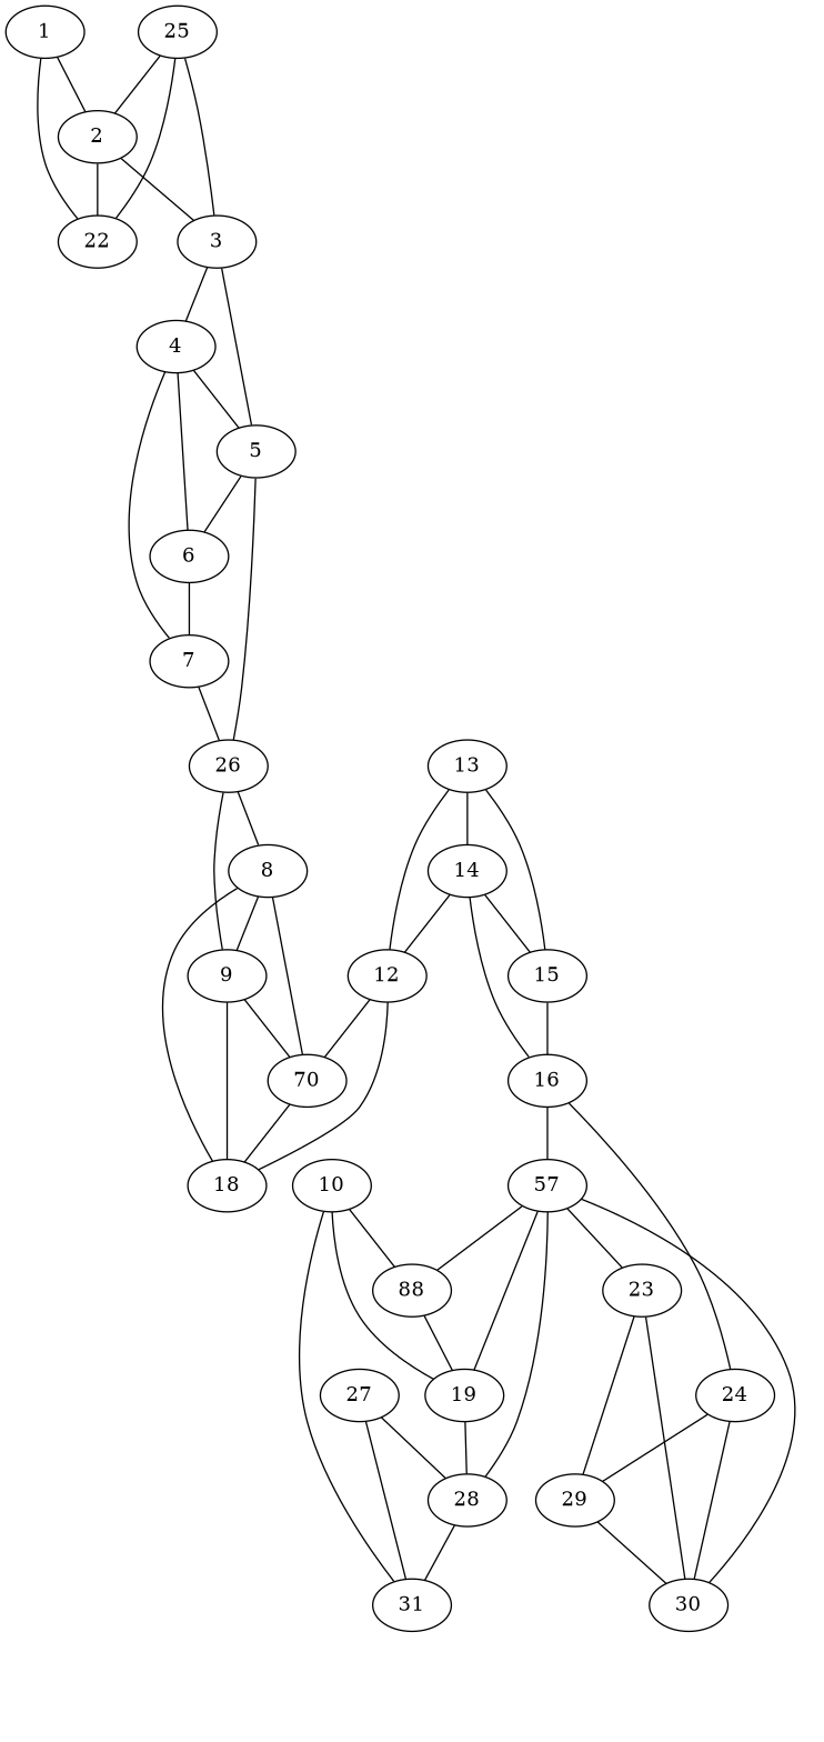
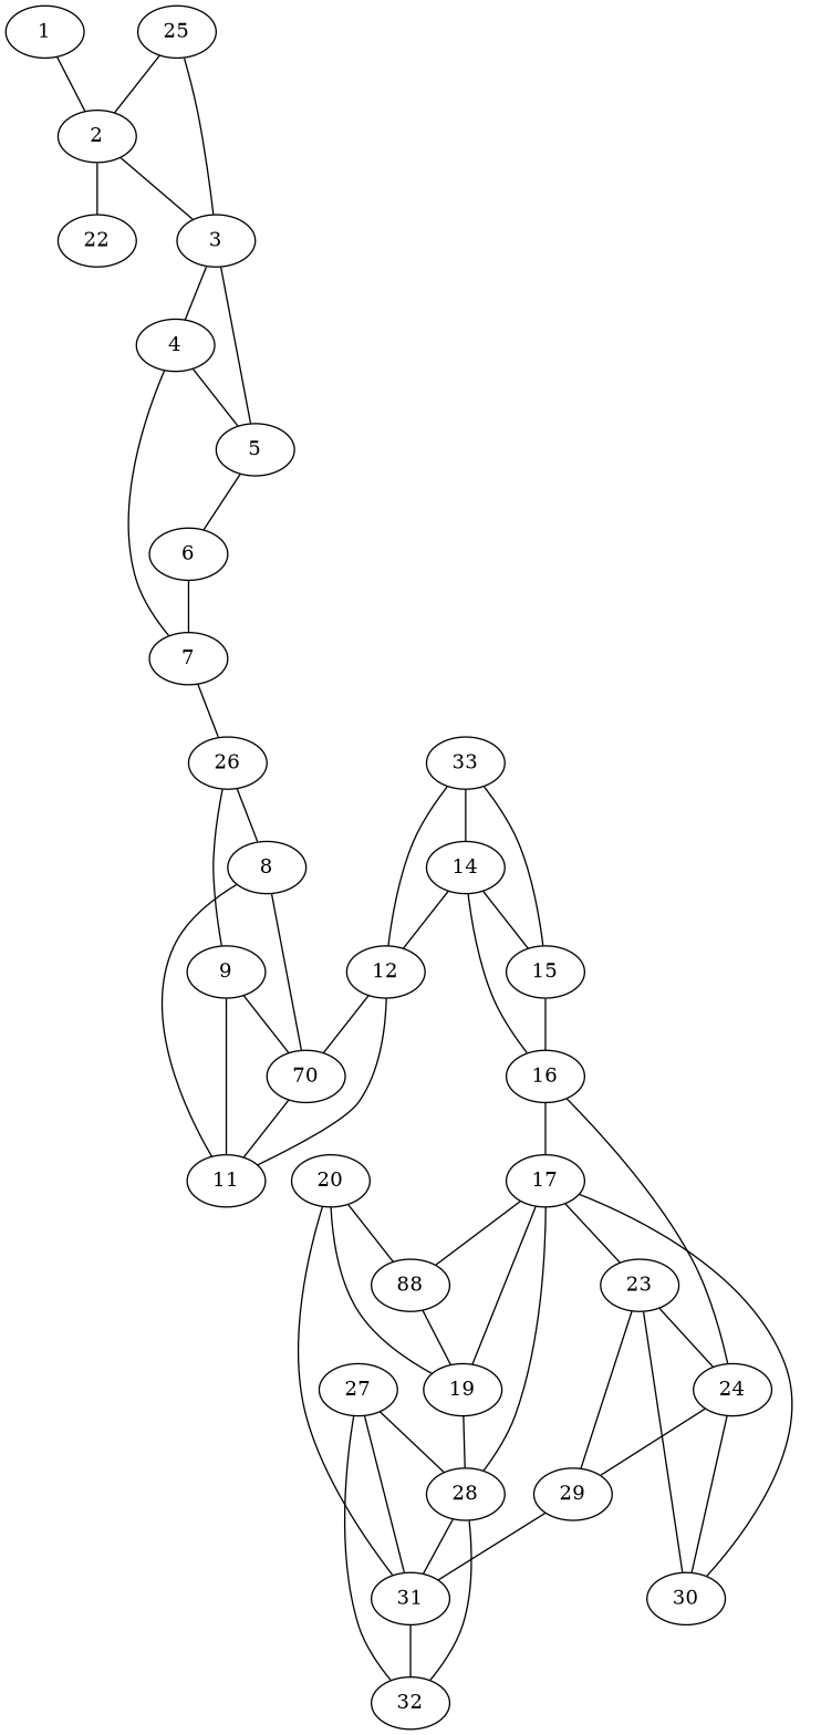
  graph {
    node [aaLength=3 type=0]
    edge [distance0=19.0 frequency=1 type0=1]
    1 [aaLength=10 sequence=EFAKLRATNP]
    2 [aaLength=11 sequence=HKDVCFVATSE]
    22 [aaLength=5 sequence=AWLVT type=1]
    3 [aaLength=8 sequence=ASGKQAAK]
    4 [aaLength=5 sequence=FVDMD]
    5 [aaLength=11 sequence=EHMHQRSMVEP]
    25 [aaLength=2 sequence=SK type=1]
    6 [sequence=TFT]
    7 [aaLength=27 sequence=PEAVKNLQPYIQRTVDDLLEQMKQKGC]
    26 [aaLength=2 sequence=DL type=1]
    8 [aaLength=5 sequence=VKEFA]
    9 [aaLength=13 sequence=PVPSYIIYTLLGV]
    n13 [label=70 sequence=FND]
-   11 [aaLength=14 sequence=LEYLTQQNAIRTNG label=18]
+   11 [aaLength=14 sequence=LEYLTQQNAIRTNG]
    12 [aaLength=26 sequence=AREASAANQELLDYLAILVEQRLVEP]
-   13 [aaLength=10 sequence=IISKLCTEQV]
+   13 [aaLength=10 sequence=IISKLCTEQV label=33]
    14 [aaLength=34 sequence=KSDAVQIAFLLLVAGNAAMVNMIALGVATLAQHP]
    15 [aaLength=11 sequence=PDQLAQLKANP]
    16 [aaLength=13 sequence=APQFVEELCRYHT]
-   17 [aaLength=6 sequence=NQSANR label=57]
+   17 [aaLength=6 sequence=NQSANR]
    24 [aaLength=4 sequence=RTAK type=1]
    n22 [aaLength=5 label=88 sequence=GDHRC]
    23 [aaLength=4 sequence=IIAS type=1]
    30 [sequence=LVR type=1]
    28 [aaLength=2 sequence=VA type=1]
    29 [sequence=MIG type=1]
    19 [aaLength=20 sequence=EHLAKAELTTVFSTLYQKFP]
    31 [aaLength=2 sequence=YT type=1]
-   20 [aaLength=5 sequence=LGKIN label=10]
+   32 [sequence=VDL type=1]
+   20 [aaLength=5 sequence=LGKIN]
    27 [sequence=VIF type=1]
    1 -- 2 [distance0=31.89012]
-   1 -- 22 [distance0=38.50589 type0=3]
    2 -- 22 [distance0=37.666 type0=3]
    2 -- 3 [distance0=33.09091 type0=2]
    3 -- 4 [distance0=18.22114 distance1=4.0 frequency=2 type1=4]
    3 -- 5 [distance0=28.88521 type0=2]
    4 -- 5 [distance0=10.84864 distance1=2.0 frequency=2 type1=4]
-   4 -- 6 [distance0=23.91612 type0=3]
    5 -- 6 [distance0=13.95779 distance1=0.0 frequency=2 type0=2 type1=5]
    25 -- 2 [distance0=39.39198 type0=3]
-   25 -- 22
    25 -- 3 [distance0=11.0 type0=4]
    6 -- 7 [distance0=12.15357 distance1=0.0 frequency=2 type1=5]
    7 -- 4 [distance0=31.05213 type0=3]
    7 -- 26 [distance0=5.0 type0=4]
-   26 -- 5 [distance0=71.05533 type0=3]
    26 -- 8 [distance0=68.28505 distance1=0.0 frequency=2 type0=2 type1=5]
    26 -- 9 [distance0=67.35123]
-   8 -- 9 [distance0=15.02227 distance1=1.0 frequency=2 type1=4]
    8 -- n13 [distance0=24.87769 type0=3]
    8 -- 11 [distance0=23.04818 type0=2]
    9 -- n13 [distance0=17.12064 distance1=1.0 frequency=2 type0=2 type1=4]
    9 -- 11 [distance0=22.00399 type0=3]
    n13 -- 11 [distance0=14.29979 distance1=0.0 frequency=2 type1=5]
    12 -- n13 [distance0=24.04119 type0=2]
    12 -- 11 [distance0=18.03532]
    13 -- 12 [distance0=34.14915 type0=2]
    13 -- 14 [distance0=23.03384 distance1=6.0 frequency=2 type1=4]
    13 -- 15 [distance0=51.05446 type0=3]
    14 -- 12 [distance0=45.44601 type0=3]
    14 -- 15 [distance0=33.24537 distance1=0.0 frequency=2 type0=2 type1=5]
    15 -- 16 [distance0=15.88464 distance1=2.0 frequency=2 type1=4]
    16 -- 14 [distance0=47.74802 type0=3]
    16 -- 17 [distance0=44.69838 type0=2]
    16 -- 24 [distance0=7.0 type0=4]
    17 -- n22 [distance0=35.7225 distance1=27.0 frequency=2 type1=4]
    17 -- 23 [distance0=42.44423 type0=2]
    17 -- 30 [distance0=43.66363 type0=3]
    17 -- 28 [distance0=55.95889 type0=3]
    24 -- 30 [distance0=12.0 type0=2]
    24 -- 29 [distance0=7.0 distance1=3.0 frequency=2 type1=4]
    n22 -- 19 [distance0=16.4525 distance1=2.0 frequency=2 type1=4]
+   23 -- 24 [type0=3]
    23 -- 30 [distance0=7.0]
    23 -- 29 [distance0=12.0 type0=2]
    28 -- 31 [distance0=9.0]
-   29 -- 30 [distance0=5.0 distance1=2.0 frequency=2 type1=4]
+   28 -- 32 [type0=2]
+   29 -- 31 [distance0=5.0 distance1=2.0 frequency=2 type1=4]
    19 -- 17 [distance0=44.64748 type0=3]
    19 -- 28 [distance0=3.0 type0=4]
+   31 -- 32 [distance0=10.0 distance1=8.0 frequency=2 type0=2 type1=4]
    20 -- n22 [distance0=44.4688 type0=2]
    20 -- 19 [distance0=36.78024]
    20 -- 31 [distance0=0.0 type0=5]
    27 -- 28 [distance0=23.0 type0=3]
    27 -- 31 [distance0=14.0 type0=2]
+   27 -- 32 [distance0=4.0]
  }
